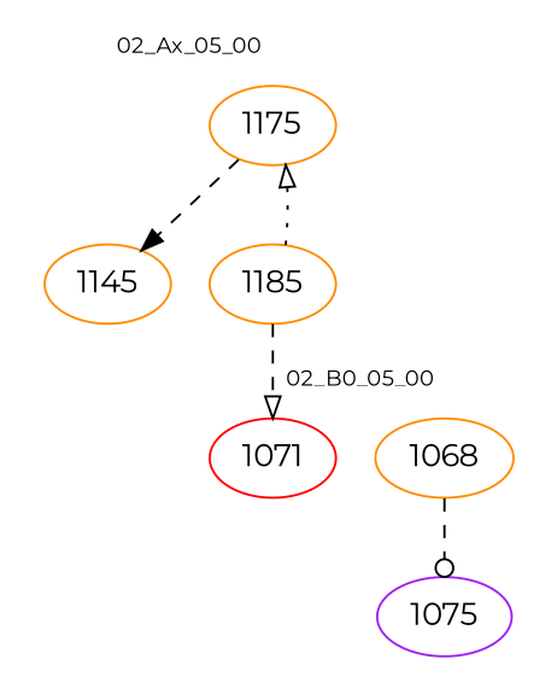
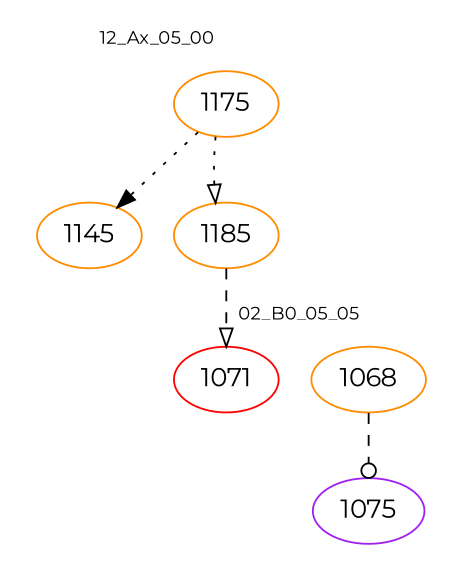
  digraph {
    fontname=Montserrat
    node [color=darkorange fontname=Montserrat]
    edge [arrowhead=onormal color=black fontname=Montserrat style=dotted]
    n1 [label=1175]
    n2 [label=1145]
    n3 [label=1185]
    n4 [label=1068]
    n5 [color=red label=1071]
    n6 [color=purple label=1075]
    subgraph cluster_1 {
      color=white
      fontsize=10
-     label="02_Ax_05_00"
+     label="12_Ax_05_00"
      n1
      n2
      n3
    }
    subgraph cluster_2 {
      color=white
      fontsize=10
-     label="02_B0_05_00"
+     label="02_B0_05_05"
      n4
      n5
      n6
    }
-   n1 -> n2 [arrowhead=normal style=dashed]
-   n3 -> n1
+   n1 -> n2 [arrowhead=normal]
+   n1 -> n3
    n3 -> n5 [style=dashed]
    n4 -> n6 [arrowhead=odot style=dashed]
  }
